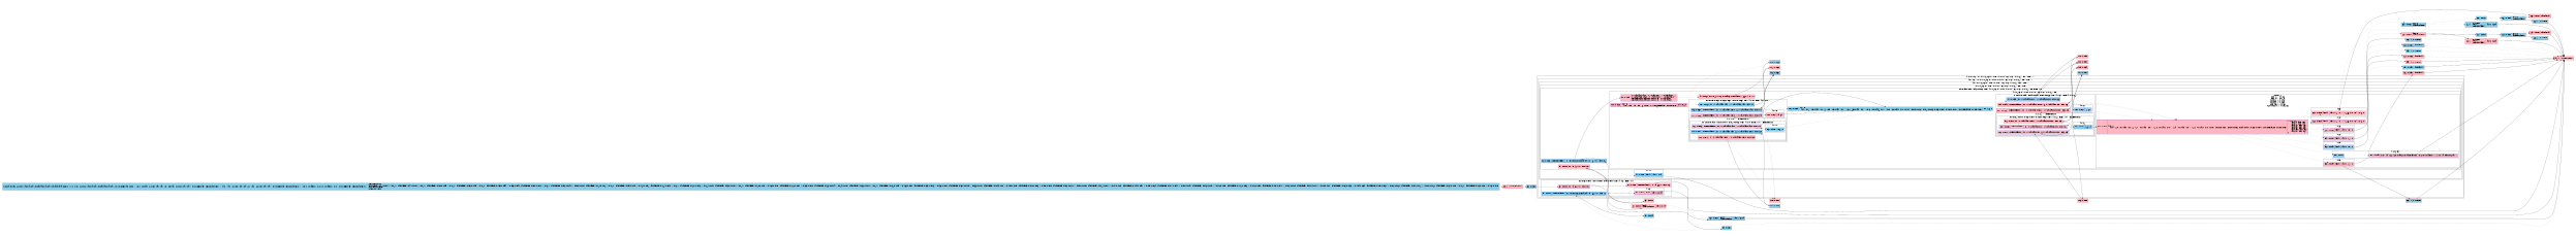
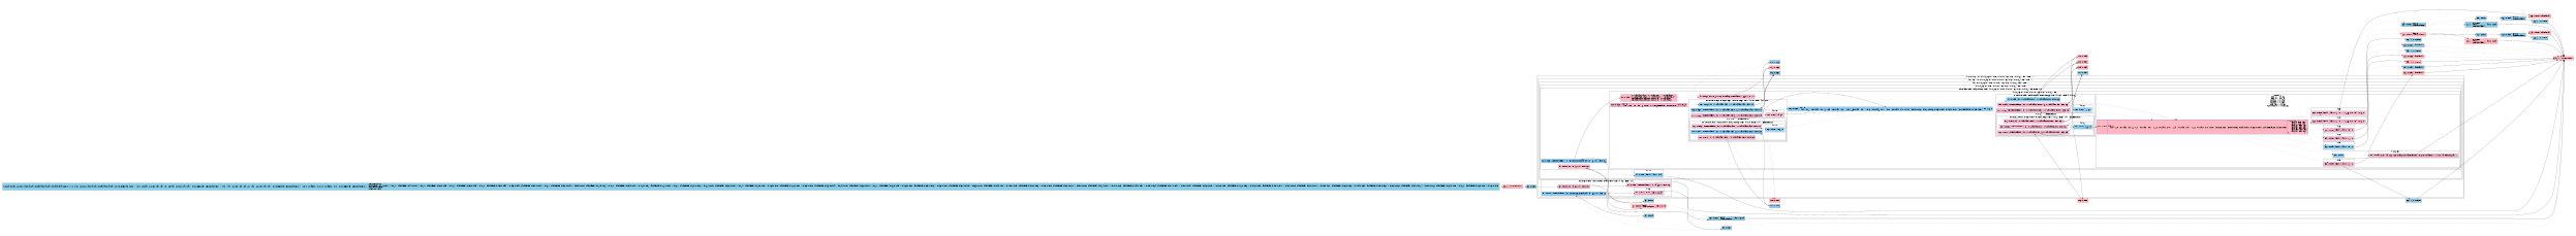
  digraph {
    fontname="DejaVu Sans Mono"
    rankdir=LR
    node [color=red fillcolor=lightpink fontname="DejaVu Sans Mono" shape=record style=filled]
    edge [fontname="DejaVu Sans Mono" style=solid]
    n1 [color=blue label="{91\:\ 0x000d|RETURN\l|return false\l}"]
    n2 [color=blue label="{86\:\ 0x0001|if (r9 == null) goto L75\l}"]
    n3 [color=blue label="{87\:\ 0x0003|ADDED_TO_REGION\l|if (r9 == r7) goto L75\l}"]
    n4 [color=blue fillcolor=skyblue label="{90\:\ 0x000b|ADDED_TO_REGION\l|if (findContainingItemView(r9) == null) goto L6\l}"]
    n5 [color=blue label="{108\:\ 0x0067|r3 = 1\l}"]
    n6 [color=blue fillcolor=skyblue label="{115\:\ 0x0087|r3 = \-1\l}"]
    n7 [color=blue label="{110\:\ 0x0071|if (r7.mTempRect.right \> r7.mTempRect2.right) goto L68\l}"]
    n8 [color=blue fillcolor=skyblue label="{112\:\ 0x007b|ADDED_TO_REGION\l|if (r7.mTempRect.left \>= r7.mTempRect2.right) goto L68\l}"]
    n9 [color=blue label="{114\:\ 0x0085|ADDED_TO_REGION\l|if (r7.mTempRect.left \> r7.mTempRect2.left) goto L70\l}"]
    n10 [color=blue fillcolor=skyblue label="{103\:\ 0x0051|if (r7.mTempRect.left \< r7.mTempRect2.left) goto L71\l}"]
    n11 [color=blue fillcolor=skyblue label="{105\:\ 0x005b|ADDED_TO_REGION\l|if (r7.mTempRect.right \<= r7.mTempRect2.left) goto L71\l}"]
    n12 [color=blue label="{107\:\ 0x0065|ADDED_TO_REGION\l|if (r7.mTempRect.right \< r7.mTempRect2.right) goto L73\l}"]
    n13 [color=blue fillcolor=skyblue label="{122\:\ 0x00a7|r4 = 1\l}"]
    n14 [color=blue fillcolor=skyblue label="{129\:\ 0x00c7|r4 = \-1\l}"]
    n15 [color=blue label="{124\:\ 0x00b1|if (r7.mTempRect.bottom \> r7.mTempRect2.bottom) goto L62\l}"]
    n16 [color=blue label="{126\:\ 0x00bb|ADDED_TO_REGION\l|if (r7.mTempRect.top \>= r7.mTempRect2.bottom) goto L62\l}"]
    n17 [color=blue label="{128\:\ 0x00c5|ADDED_TO_REGION\l|if (r7.mTempRect.top \> r7.mTempRect2.top) goto L64\l}"]
    n18 [color=blue fillcolor=skyblue label="{117\:\ 0x0091|if (r7.mTempRect.top \< r7.mTempRect2.top) goto L65\l}"]
    n19 [color=blue label="{119\:\ 0x009b|ADDED_TO_REGION\l|if (r7.mTempRect.bottom \<= r7.mTempRect2.top) goto L65\l}"]
-   n20 [color=blue label="{121\:\ 0x00a5|ADDED_TO_REGION\l|if (r7.mTempRect.bottom \< r7.mTempRect2.bottom) goto L67\l}"]
+   n20 [color=blue label="{121\:\ 0x00a5|REMOVE_TO_REGION\l|if (r7.mTempRect.bottom \< r7.mTempRect2.bottom) goto L67\l}"]
    n21 [color=blue label="{151\:\ 0x0103|RETURN\l|return r4 \< 0 \|\| (r4 == 0 && r3 * r2 \<= 0)\l}"]
    n22 [color=blue label="{145\:\ 0x00f9|RETURN\l|return r4 \> 0 \|\| (r4 == 0 && r3 * r2 \>= 0)\l}"]
    n23 [color=blue label="{142\:\ 0x00f5|RETURN\l|return r3 \< 0\l}"]
    n24 [color=blue label="{139\:\ 0x00f1|RETURN\l|return r4 \< 0\l}"]
    n25 [color=blue fillcolor=skyblue label="{136\:\ 0x00ed|RETURN\l|return r3 \> 0\l}"]
    n26 [color=blue label="{133\:\ 0x00e9|RETURN\l|return r4 \> 0\l}"]
    n27 [color=blue fillcolor=skyblue label="{131\:\ 0x00cb}"]
    n28 [color=blue label="{132\:\ 0x00e8|throw new java.lang.IllegalArgumentException(\"Invalid direction: \" + r10 + exceptionLabel())\l}"]
    n29 [color=blue label="{130\:\ 0x00c8|PHI: r4 \l  PHI: (r4v8 'downness' int) = (r4v7 'downness' int), (r4v6 'downness' int), (r4v9 'downness' int), (r4v6 'downness' int) binds: [B:122:0x00a7, B:128:0x00c5, B:129:0x00c7, B:126:0x00bb] A[DONT_GENERATE, DONT_INLINE]\l|switch(r10) \{\l    case 1: goto L55;\l    case 2: goto L48;\l    case 17: goto L45;\l    case 33: goto L42;\l    case 66: goto L39;\l    case 130: goto L36;\l    default: goto L34;\l\}\l}"]
    n30 [color=blue label="{98\:\ 0x0019|r7.mTempRect.set(0, 0, r8.getWidth(), r8.getHeight())\lr7.mTempRect2.set(0, 0, r9.getWidth(), r9.getHeight())\loffsetDescendantRectToMyCoords(r8, r7.mTempRect)\loffsetDescendantRectToMyCoords(r9, r7.mTempRect2)\l}"]
    n31 [color=blue label="{99\:\ 0x0043|int r2 = r7.mLayout.getLayoutDirection() == 1 ? \-1 : 1\l}"]
    n32 [color=blue label="{102\:\ 0x0048|PHI: r2 \l  PHI: (r2v8 'rtl' int) =  binds: [] A[DONT_GENERATE, DONT_INLINE]\l|int r3 = 0\l}"]
    n33 [color=blue fillcolor=skyblue label="{116\:\ 0x0088|PHI: r3 \l  PHI: (r3v4 'rightness' int) = (r3v3 'rightness' int), (r3v2 'rightness' int), (r3v5 'rightness' int), (r3v2 'rightness' int) binds: [B:108:0x0067, B:114:0x0085, B:115:0x0087, B:112:0x007b] A[DONT_GENERATE, DONT_INLINE]\l|int r4 = 0\l}"]
    n34 [color=blue label="{93\:\ 0x000f|if (r8 != null) goto L11\l}"]
    n35 [color=blue fillcolor=skyblue label="{96\:\ 0x0016|ADDED_TO_REGION\l|if (findContainingItemView(r8) != null) goto L14\l}"]
    n36 [color=blue fillcolor=skyblue label="{97\:\ 0x0018|RETURN\l|return true\l}"]
    n37 [label="{84\:\ ?|MTH_EXIT_BLOCK\l}"]
    n38 [fillcolor=skyblue label="{157\:\ 0x010d|RETURN\lADDED_TO_REGION\l|return false\l}"]
    n39 [fillcolor=skyblue label="{89\:\ 0x0007}"]
    n40 [fillcolor=skyblue label="{92\:\ 0x000e}"]
    n41 [fillcolor=skyblue label="{111\:\ 0x0073}"]
    n42 [label="{113\:\ 0x007d}"]
    n43 [label="{104\:\ 0x0053}"]
    n44 [fillcolor=skyblue label="{106\:\ 0x005d}"]
    n45 [label="{125\:\ 0x00b3}"]
    n46 [fillcolor=skyblue label="{127\:\ 0x00bd}"]
    n47 [label="{118\:\ 0x0093}"]
    n48 [label="{120\:\ 0x009d}"]
    n49 [label="{123\:\ 0x00a9}"]
    n50 [fillcolor=skyblue label="{152\:\ 0x0105|REMOVE\lADDED_TO_REGION\l}"]
    n51 [label="{155\:\ 0x010b|ORIG_RETURN\l}"]
    n52 [label="{146\:\ 0x00fb|REMOVE\lADDED_TO_REGION\l}"]
    n53 [label="{149\:\ 0x0101|ORIG_RETURN\l}"]
    n54 [fillcolor=skyblue label="{143\:\ 0x00f7|ORIG_RETURN\l}"]
    n55 [fillcolor=skyblue label="{161\:\ ?|SYNTHETIC\l}"]
    n56 [label="{140\:\ 0x00f3|ORIG_RETURN\l}"]
    n57 [fillcolor=skyblue label="{160\:\ ?|SYNTHETIC\l}"]
    n58 [fillcolor=skyblue label="{137\:\ 0x00ef|ORIG_RETURN\l}"]
    n59 [label="{159\:\ ?|SYNTHETIC\l}"]
    n60 [label="{134\:\ 0x00eb|ORIG_RETURN\l}"]
    n61 [fillcolor=skyblue label="{158\:\ ?|SYNTHETIC\l}"]
    n62 [fillcolor=skyblue label="{100\:\ 0x0045}"]
    n63 [label="{94\:\ 0x0011|RETURN\lADDED_TO_REGION\l|return true\l}"]
-   n64 [label="{95\:\ 0x0012}"]
+   n64 [fillcolor=skyblue label="{95\:\ 0x0012}"]
    n65 [fillcolor=skyblue label="{153\:\ 0x0107}"]
    n66 [fillcolor=skyblue label="{164\:\ ?|SYNTHETIC\lRETURN\lADDED_TO_REGION\l|return false\l}"]
    n67 [fillcolor=skyblue label="{147\:\ 0x00fd}"]
    n68 [label="{162\:\ ?|SYNTHETIC\lRETURN\lADDED_TO_REGION\l|return false\l}"]
    n69 [label="{83\:\ ?|MTH_ENTER_BLOCK\l}"]
    n70 [fillcolor=skyblue label="{85\:\ 0x0000}"]
    n71 [fillcolor=skyblue label="{148\:\ 0x00ff|REMOVE\lADDED_TO_REGION\l}"]
    n72 [fillcolor=skyblue label="{163\:\ ?|SYNTHETIC\l}"]
    n73 [fillcolor=skyblue label="{154\:\ 0x0109|REMOVE\lADDED_TO_REGION\l}"]
    n74 [fillcolor=skyblue label="{165\:\ ?|SYNTHETIC\l}"]
    n75 [fillcolor=skyblue label="{private boolean androidx.recyclerview.widget.RecyclerView.isPreferredNextFocus((r7v0 'this' androidx.recyclerview.widget.RecyclerView A[IMMUTABLE_TYPE, THIS]), (r8v0 'focused' android.view.View A[D('focused' android.view.View), IMMUTABLE_TYPE, METHOD_ARGUMENT]), (r9v0 'next' android.view.View A[D('next' android.view.View), IMMUTABLE_TYPE, METHOD_ARGUMENT]), (r10v0 'direction' int A[D('direction' int), IMMUTABLE_TYPE, METHOD_ARGUMENT]))  | USE_LINES_HINTS\lCROSS_EDGE: B:94:0x0011 \-\> B:84:?, CROSS_EDGE: B:97:0x0018 \-\> B:84:?, CROSS_EDGE: B:132:0x00e8 \-\> B:84:?, CROSS_EDGE: B:135:0x00ec \-\> B:84:?, CROSS_EDGE: B:133:0x00e9 \-\> B:135:0x00ec, CROSS_EDGE: B:138:0x00f0 \-\> B:84:?, CROSS_EDGE: B:136:0x00ed \-\> B:138:0x00f0, CROSS_EDGE: B:141:0x00f4 \-\> B:84:?, CROSS_EDGE: B:139:0x00f1 \-\> B:141:0x00f4, CROSS_EDGE: B:144:0x00f8 \-\> B:84:?, CROSS_EDGE: B:142:0x00f5 \-\> B:144:0x00f8, CROSS_EDGE: B:150:0x0102 \-\> B:84:?, CROSS_EDGE: B:148:0x00ff \-\> B:150:0x0102, CROSS_EDGE: B:146:0x00fb \-\> B:150:0x0102, CROSS_EDGE: B:145:0x00f9 \-\> B:149:0x0101, CROSS_EDGE: B:156:0x010c \-\> B:84:?, CROSS_EDGE: B:154:0x0109 \-\> B:156:0x010c, CROSS_EDGE: B:152:0x0105 \-\> B:156:0x010c, CROSS_EDGE: B:151:0x0103 \-\> B:155:0x010b, CROSS_EDGE: B:129:0x00c7 \-\> B:130:0x00c8, CROSS_EDGE: B:128:0x00c5 \-\> B:130:0x00c8, CROSS_EDGE: B:126:0x00bb \-\> B:130:0x00c8, CROSS_EDGE: B:124:0x00b1 \-\> B:127:0x00bd, CROSS_EDGE: B:119:0x009b \-\> B:123:0x00a9, CROSS_EDGE: B:117:0x0091 \-\> B:120:0x009d, CROSS_EDGE: B:115:0x0087 \-\> B:116:0x0088, CROSS_EDGE: B:114:0x0085 \-\> B:116:0x0088, CROSS_EDGE: B:112:0x007b \-\> B:116:0x0088, CROSS_EDGE: B:110:0x0071 \-\> B:113:0x007d, CROSS_EDGE: B:105:0x005b \-\> B:109:0x0069, CROSS_EDGE: B:103:0x0051 \-\> B:106:0x005d, CROSS_EDGE: B:101:0x0047 \-\> B:102:0x0048, CROSS_EDGE: B:157:0x010d \-\> B:84:?, CROSS_EDGE: B:86:0x0001 \-\> B:157:0x010d\lINLINE_NOT_NEEDED\lTYPE_VARS: EMPTY\l}" color=""]
    subgraph cluster_1 {
      label="R(1:(2:(1:6)|(1:(2:(7:14|15|17|(1:73)(1:(1:70))|25|(1:67)(1:(1:64))|33)|(1:13)))))"
      subgraph cluster_2 {
        label="R(2:(1:6)|(1:(2:(7:14|15|17|(1:73)(1:(1:70))|25|(1:67)(1:(1:64))|33)|(1:13))))"
        subgraph cluster_3 {
          label="IF [B:86:0x0001, B:87:0x0003, B:90:0x000b] THEN: R(1:6) ELSE: null"
          n2
          n3
          n4
          subgraph cluster_4 {
            label="R(1:6)"
            n1
          }
        }
        subgraph cluster_5 {
          label="R(1:(2:(7:14|15|17|(1:73)(1:(1:70))|25|(1:67)(1:(1:64))|33)|(1:13)))"
          subgraph cluster_6 {
            label="R(2:(7:14|15|17|(1:73)(1:(1:70))|25|(1:67)(1:(1:64))|33)|(1:13))"
            subgraph cluster_7 {
              label="IF [B:93:0x000f, B:96:0x0016] THEN: R(7:14|15|17|(1:73)(1:(1:70))|25|(1:67)(1:(1:64))|33) ELSE: null"
              n34
              n35
              subgraph cluster_8 {
                label="R(7:14|15|17|(1:73)(1:(1:70))|25|(1:67)(1:(1:64))|33)"
                n30
                n31
                n32
                n33
                subgraph cluster_9 {
                  label="IF [B:103:0x0051, B:105:0x005b, B:107:0x0065] THEN: R(1:73) ELSE: R(1:(1:70))"
                  n10
                  n11
                  n12
                  subgraph cluster_10 {
                    label="R(1:73)"
                    n5
                  }
                  subgraph cluster_11 {
                    label="R(1:(1:70)) | ELSE_IF_CHAIN\l"
                    subgraph cluster_12 {
                      label="IF [B:110:0x0071, B:112:0x007b, B:114:0x0085] THEN: R(1:70) ELSE: null | ELSE_IF_CHAIN\l"
                      n7
                      n8
                      n9
                      subgraph cluster_13 {
                        label="R(1:70)"
                        n6
                      }
                    }
                  }
                }
                subgraph cluster_14 {
                  label="IF [B:117:0x0091, B:119:0x009b, B:121:0x00a5] THEN: R(1:67) ELSE: R(1:(1:64))"
                  n18
                  n19
                  n20
                  subgraph cluster_15 {
                    label="R(1:67)"
                    n13
                  }
                  subgraph cluster_16 {
                    label="R(1:(1:64)) | ELSE_IF_CHAIN\l"
                    subgraph cluster_17 {
                      label="IF [B:124:0x00b1, B:126:0x00bb, B:128:0x00c5] THEN: R(1:64) ELSE: null | ELSE_IF_CHAIN\l"
                      n15
                      n16
                      n17
                      subgraph cluster_18 {
                        label="R(1:64)"
                        n14
                      }
                    }
                  }
                }
                subgraph cluster_19 {
                  label="Switch: 7\n case 1 -> R(1:55)\n case 2 -> R(1:48)\n case 17 -> R(1:45)\n case 33 -> R(1:42)\n case 66 -> R(1:39)\n case 130 -> R(1:36)\n case default -> R(2:34|35)"
                  n29
                  subgraph cluster_20 {
                    label="R(1:55)"
                    n21
                  }
                  subgraph cluster_21 {
                    label="R(1:48)"
                    n22
                  }
                  subgraph cluster_22 {
                    label="R(1:45)"
                    n23
                  }
                  subgraph cluster_23 {
                    label="R(1:42)"
                    n24
                  }
                  subgraph cluster_24 {
                    label="R(1:39)"
                    n25
                  }
                  subgraph cluster_25 {
                    label="R(1:36)"
                    n26
                  }
                  subgraph cluster_26 {
                    label="R(2:34|35)"
                    n27
                    n28
                  }
                }
              }
            }
            subgraph cluster_27 {
              label="R(1:13)"
              n36
            }
          }
        }
      }
    }
    n1 -> n37
    n2 -> n3
    n2 -> n38
    n3 -> n38 [style=dotted]
    n3 -> n39
    n4 -> n1
    n4 -> n40
    n5 -> n33
    n6 -> n33 [style=dotted]
    n7 -> n41
    n7 -> n42 [style=dotted]
    n8 -> n33 [style=dotted]
    n8 -> n42 [style=dotted]
    n9 -> n6
    n9 -> n33
    n10 -> n43
    n10 -> n44 [style=dotted]
    n11 -> n44
    n12 -> n5
    n13 -> n29 [style=dotted]
    n14 -> n29
    n15 -> n45
    n15 -> n46
    n16 -> n29 [style=dotted]
    n16 -> n46
    n17 -> n14 [style=dotted]
    n17 -> n29 [style=dotted]
    n18 -> n47
    n18 -> n48
    n19 -> n48 [style=dotted]
    n19 -> n49 [style=dotted]
    n20 -> n13 [style=dotted]
    n20 -> n49 [style=dotted]
    n21 -> n50 [style=dotted]
    n21 -> n51
    n22 -> n52 [style=dotted]
    n22 -> n53 [style=dotted]
    n23 -> n54 [style=dotted]
    n23 -> n55
    n24 -> n56
    n24 -> n57 [style=dotted]
    n25 -> n58 [style=dotted]
    n25 -> n59
    n26 -> n60
    n26 -> n61
    n27 -> n28 [style=dotted]
    n28 -> n37
    n29 -> n21 [style=dotted]
    n29 -> n22 [style=dotted]
    n29 -> n23 [style=dotted]
    n29 -> n24 [style=dotted]
    n29 -> n25 [style=dotted]
    n29 -> n26 [style=dotted]
    n29 -> n27 [style=dotted]
    n30 -> n31 [style=dotted]
    n31 -> n62
    n32 -> n10 [style=dotted]
    n33 -> n18 [style=dotted]
    n34 -> n63
    n34 -> n64
    n35 -> n30
    n35 -> n36 [style=dotted]
    n36 -> n37
    n38 -> n37
    n39 -> n4 [style=dotted]
    n40 -> n34 [style=dotted]
    n41 -> n8
    n42 -> n9 [style=dotted]
    n43 -> n11
    n44 -> n12
    n45 -> n16
    n46 -> n17 [style=dotted]
    n47 -> n19
    n48 -> n20
    n49 -> n15
    n50 -> n65 [style=dotted]
    n50 -> n66 [style=dotted]
    n51 -> n37 [style=dotted]
    n52 -> n67
    n52 -> n68
    n53 -> n37
    n54 -> n37 [style=dotted]
    n55 -> n37 [style=dotted]
    n56 -> n37 [style=dotted]
    n57 -> n37 [style=dotted]
    n58 -> n37
    n59 -> n37
    n60 -> n37
    n61 -> n37
    n62 -> n32 [style=dotted]
    n63 -> n37 [style=dotted]
    n64 -> n35
    n65 -> n73 [style=dotted]
    n66 -> n37
    n67 -> n71
    n68 -> n37
    n69 -> n70
    n70 -> n2
    n71 -> n53 [style=dotted]
    n71 -> n72
    n72 -> n37 [style=dotted]
    n73 -> n51
    n73 -> n74
    n74 -> n37
    n75 -> n69
  }
